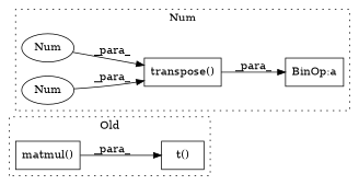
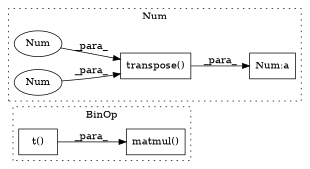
  digraph {
    rankdir=LR
    node [a=75 l=1 shape=box]
    n1 [l=13 label="t()" s=4501]
    n2 [l="13,1" label="matmul()" s="4488,4527"]
    n3 [l="22,1" label="transpose()" s="8552,8578"]
    n4 [a=76 label=Num s=8577 shape=ellipse]
    n5 [a=76 label=Num s=8574 shape=ellipse]
-   n6 [a=82 l=3 label="BinOp:a" s=8579]
+   n6 [a=82 l=3 label="Num:a" s=8579]
    subgraph cluster_1 {
-     label=Old
+     label=BinOp
      style=dotted
      n1
      n2
    }
    subgraph cluster_2 {
      label=Num
      style=dotted
      n3
      n4
      n5
      n6
    }
-   n2 -> n1 [label=_para_]
+   n1 -> n2 [label=_para_]
    n3 -> n6 [label=_para_]
    n4 -> n3 [label=_para_]
    n5 -> n3 [label=_para_]
  }
